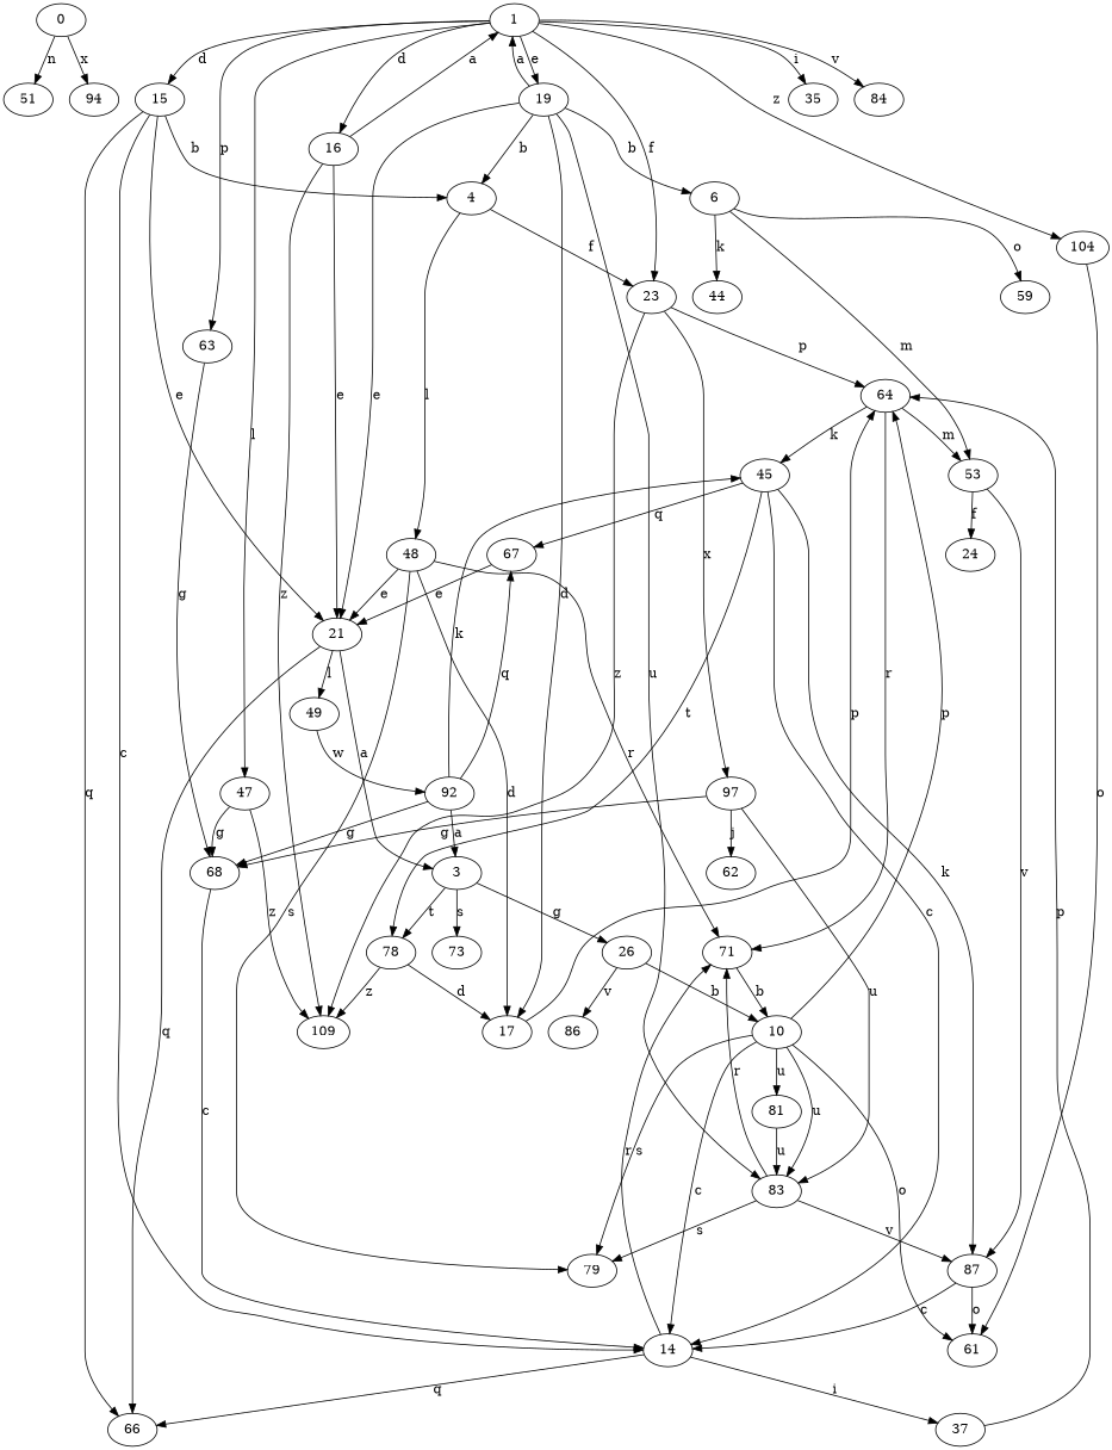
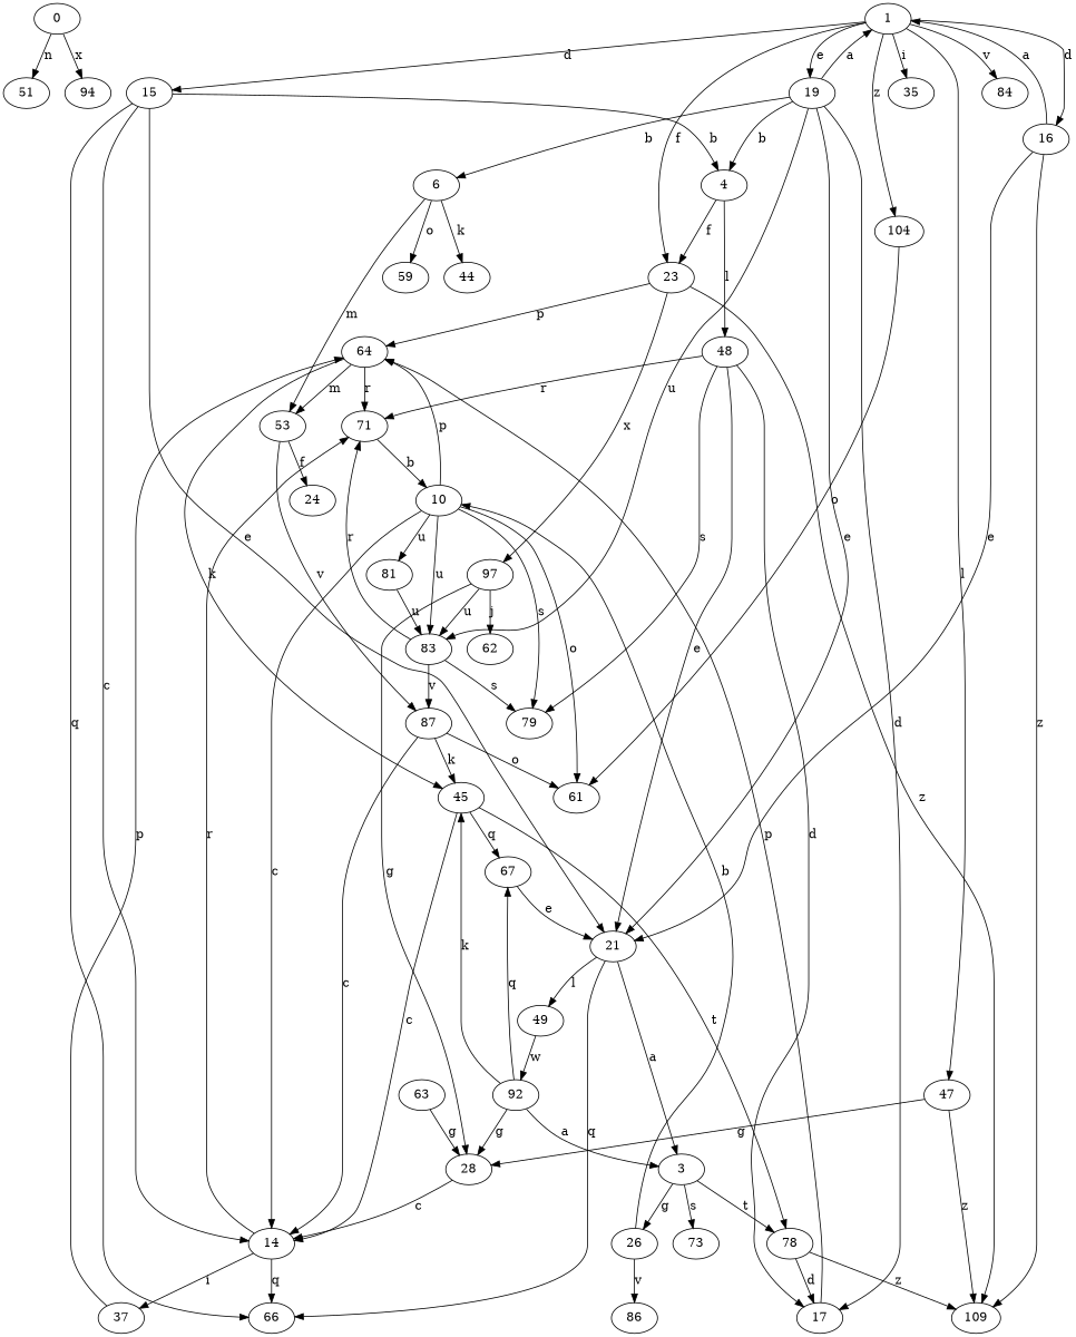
  strict digraph {
    n1 [label=51]
    0
    94
    1
    15
    16
    19
    23
    35
    47
    63
    84
    104
    4
    14
    66
    21
    109
    6
    83
    17
    64
    97
-   28 [label=68]
+   28
    61
    3
    26
    73
    78
    10
    86
    48
    n33 [label=79]
    71
    44
    53
    59
    24
    87
    81
    37
    45
    49
    92
    n45 [label=62]
    67
    0 -> n1 [label=n]
    0 -> 94 [label=x]
    1 -> 15 [label=d]
    1 -> 16 [label=d]
    1 -> 19 [label=e]
    1 -> 23 [label=f]
    1 -> 35 [label=i]
    1 -> 47 [label=l]
-   1 -> 63 [label=p]
    1 -> 84 [label=v]
    1 -> 104 [label=z]
    15 -> 4 [label=b]
    15 -> 14 [label=c]
    15 -> 66 [label=q]
    15 -> 21 [label=e]
    16 -> 1 [label=a]
    16 -> 21 [label=e]
    16 -> 109 [label=z]
    19 -> 1 [label=a]
    19 -> 4 [label=b]
    19 -> 21 [label=e]
    19 -> 6 [label=b]
    19 -> 83 [label=u]
    19 -> 17 [label=d]
    23 -> 109 [label=z]
    23 -> 64 [label=p]
    23 -> 97 [label=x]
    47 -> 109 [label=z]
    47 -> 28 [label=g]
    63 -> 28 [label=g]
    104 -> 61 [label=o]
    4 -> 23 [label=f]
    4 -> 48 [label=l]
    14 -> 66 [label=q]
    14 -> 71 [label=r]
    14 -> 37 [label=i]
    21 -> 66 [label=q]
    21 -> 3 [label=a]
    21 -> 49 [label=l]
    6 -> 44 [label=k]
    6 -> 53 [label=m]
    6 -> 59 [label=o]
    83 -> n33 [label=s]
    83 -> 71 [label=r]
    83 -> 87 [label=v]
    17 -> 64 [label=p]
    64 -> 71 [label=r]
    64 -> 53 [label=m]
    64 -> 45 [label=k]
    97 -> 83 [label=u]
    97 -> 28 [label=g]
    97 -> n45 [label=j]
    28 -> 14 [label=c]
    3 -> 26 [label=g]
    3 -> 73 [label=s]
    3 -> 78 [label=t]
    26 -> 10 [label=b]
    26 -> 86 [label=v]
    78 -> 109 [label=z]
    78 -> 17 [label=d]
    10 -> 14 [label=c]
    10 -> 83 [label=u]
    10 -> 64 [label=p]
    10 -> 61 [label=o]
    10 -> n33 [label=s]
    10 -> 81 [label=u]
    48 -> 21 [label=e]
    48 -> 17 [label=d]
    48 -> n33 [label=s]
    48 -> 71 [label=r]
    71 -> 10 [label=b]
    53 -> 24 [label=f]
    53 -> 87 [label=v]
    87 -> 14 [label=c]
    87 -> 61 [label=o]
-   45 -> 87 [label=k]
+   87 -> 45 [label=k]
    81 -> 83 [label=u]
    37 -> 64 [label=p]
    45 -> 14 [label=c]
    45 -> 78 [label=t]
    45 -> 67 [label=q]
    49 -> 92 [label=w]
    92 -> 28 [label=g]
    92 -> 3 [label=a]
    92 -> 45 [label=k]
    92 -> 67 [label=q]
    67 -> 21 [label=e]
  }
